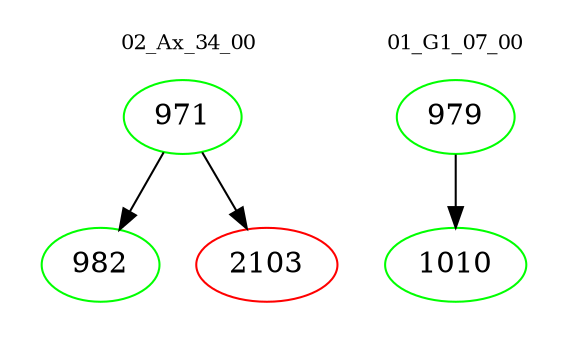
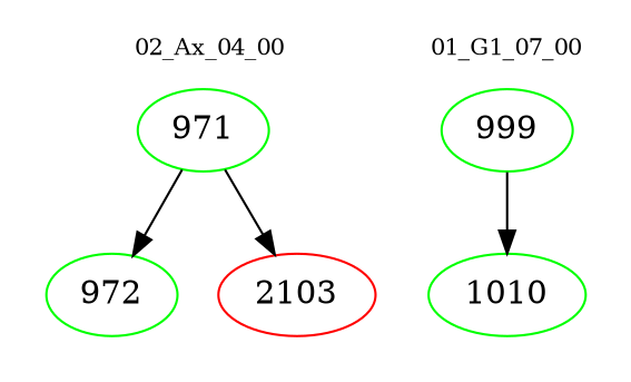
  digraph {
    fontname="DejaVu Serif"
    node [color=green fontname="DejaVu Serif"]
    edge [color=black fontname="DejaVu Serif"]
    n1 [label=971]
-   n2 [label=982]
+   n2 [label=972]
    n3 [color=red label=2103]
-   n4 [label=979]
+   n4 [label=999]
    n5 [label=1010]
    subgraph cluster_1 {
      color=white
      fontsize=10
-     label="02_Ax_34_00"
+     label="02_Ax_04_00"
      n1
      n2
      n3
    }
    subgraph cluster_2 {
      color=white
      fontsize=10
      label="01_G1_07_00"
      n4
      n5
    }
    n1 -> n2
    n1 -> n3
    n4 -> n5
  }
